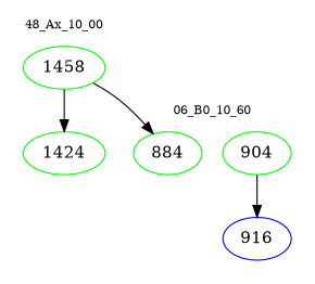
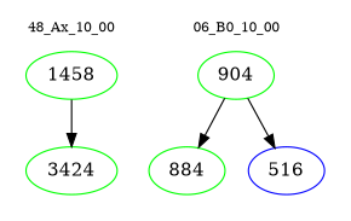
  digraph {
    node [color=green]
    edge [color=black]
    n1 [label=1458]
-   n2 [label=1424]
+   n2 [label=3424]
    n3 [label=904]
    n4 [label=884]
-   n5 [color=blue label=916]
+   n5 [color=blue label=516]
    subgraph cluster_1 {
      color=white
      fontsize=10
      label="48_Ax_10_00"
      n1
      n2
    }
    subgraph cluster_2 {
      color=white
      fontsize=10
-     label="06_B0_10_60"
+     label="06_B0_10_00"
      n3
      n4
      n5
    }
    n1 -> n2
-   n1 -> n4
+   n3 -> n4
    n3 -> n5
  }
